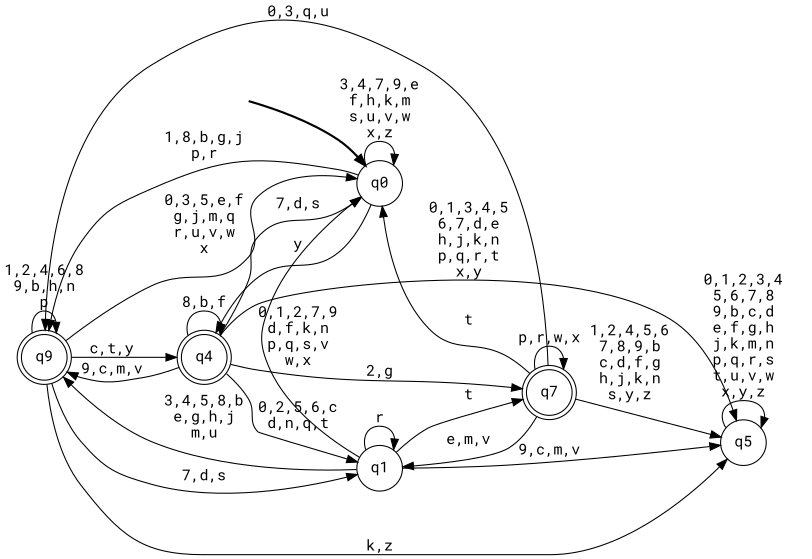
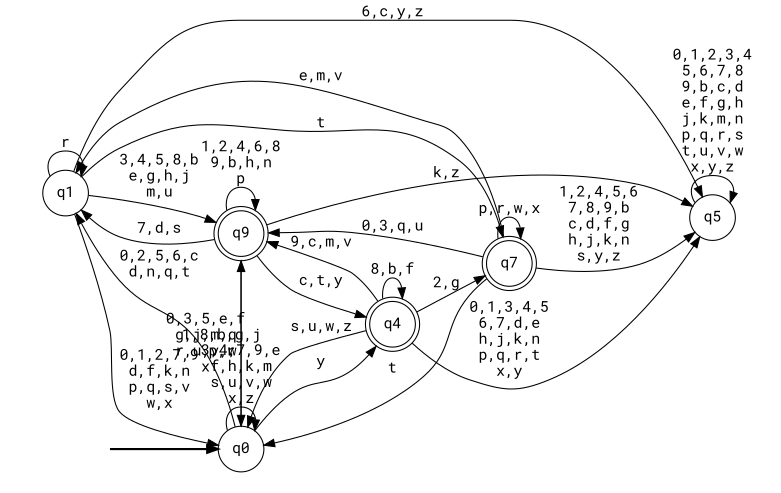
  digraph {
    fontname="Roboto Mono"
    rankdir=LR
    node [fontname="Roboto Mono" shape=circle style=filled color=black fillcolor=white]
    edge [fontname="Roboto Mono"]
    __start0 [height=0 shape=none style=invis width=0 color="" fillcolor=""]
    n2 [label=q0]
    n3 [label=q1]
    n4 [label=q9 shape=doublecircle style="rounded,filled"]
    n5 [label=q4 shape=doublecircle style="rounded,filled"]
    n6 [label=q7 shape=doublecircle style="rounded,filled"]
    n7 [label=q5]
    subgraph cluster_1 {
      nodesep=0.15
      ranksep=0.15
      style=invis
      __start0
      n2
    }
    __start0 -> n2 [penwidth=2]
    n2 -> n2 [label="3,4,7,9,e\nf,h,k,m\ns,u,v,w\nx,z"]
-   n5 -> n3 [label="0,2,5,6,c\nd,n,q,t"]
+   n2 -> n3 [label="0,2,5,6,c\nd,n,q,t"]
    n2 -> n4 [label="1,8,b,g,j\np,r"]
    n2 -> n5 [label=y]
    n3 -> n2 [label="0,1,2,7,9\nd,f,k,n\np,q,s,v\nw,x"]
    n3 -> n3 [label=r]
    n3 -> n4 [label="3,4,5,8,b\ne,g,h,j\nm,u"]
    n3 -> n6 [label=t]
-   n3 -> n7 [label="9,c,m,v"]
+   n3 -> n7 [label="6,c,y,z"]
    n4 -> n2 [label="0,3,5,e,f\ng,j,m,q\nr,u,v,w\nx"]
    n4 -> n3 [label="7,d,s"]
    n4 -> n4 [label="1,2,4,6,8\n9,b,h,n\np"]
    n4 -> n5 [label="c,t,y"]
    n4 -> n7 [label="k,z"]
-   n5 -> n2 [label="7,d,s"]
+   n5 -> n2 [label="s,u,w,z"]
    n5 -> n4 [label="9,c,m,v"]
    n5 -> n5 [label="8,b,f"]
    n5 -> n6 [label="2,g"]
    n5 -> n7 [label="0,1,3,4,5\n6,7,d,e\nh,j,k,n\np,q,r,t\nx,y"]
    n6 -> n2 [label=t]
    n6 -> n3 [label="e,m,v"]
    n6 -> n4 [label="0,3,q,u"]
    n6 -> n6 [label="p,r,w,x"]
    n6 -> n7 [label="1,2,4,5,6\n7,8,9,b\nc,d,f,g\nh,j,k,n\ns,y,z"]
    n7 -> n7 [label="0,1,2,3,4\n5,6,7,8\n9,b,c,d\ne,f,g,h\nj,k,m,n\np,q,r,s\nt,u,v,w\nx,y,z"]
  }
